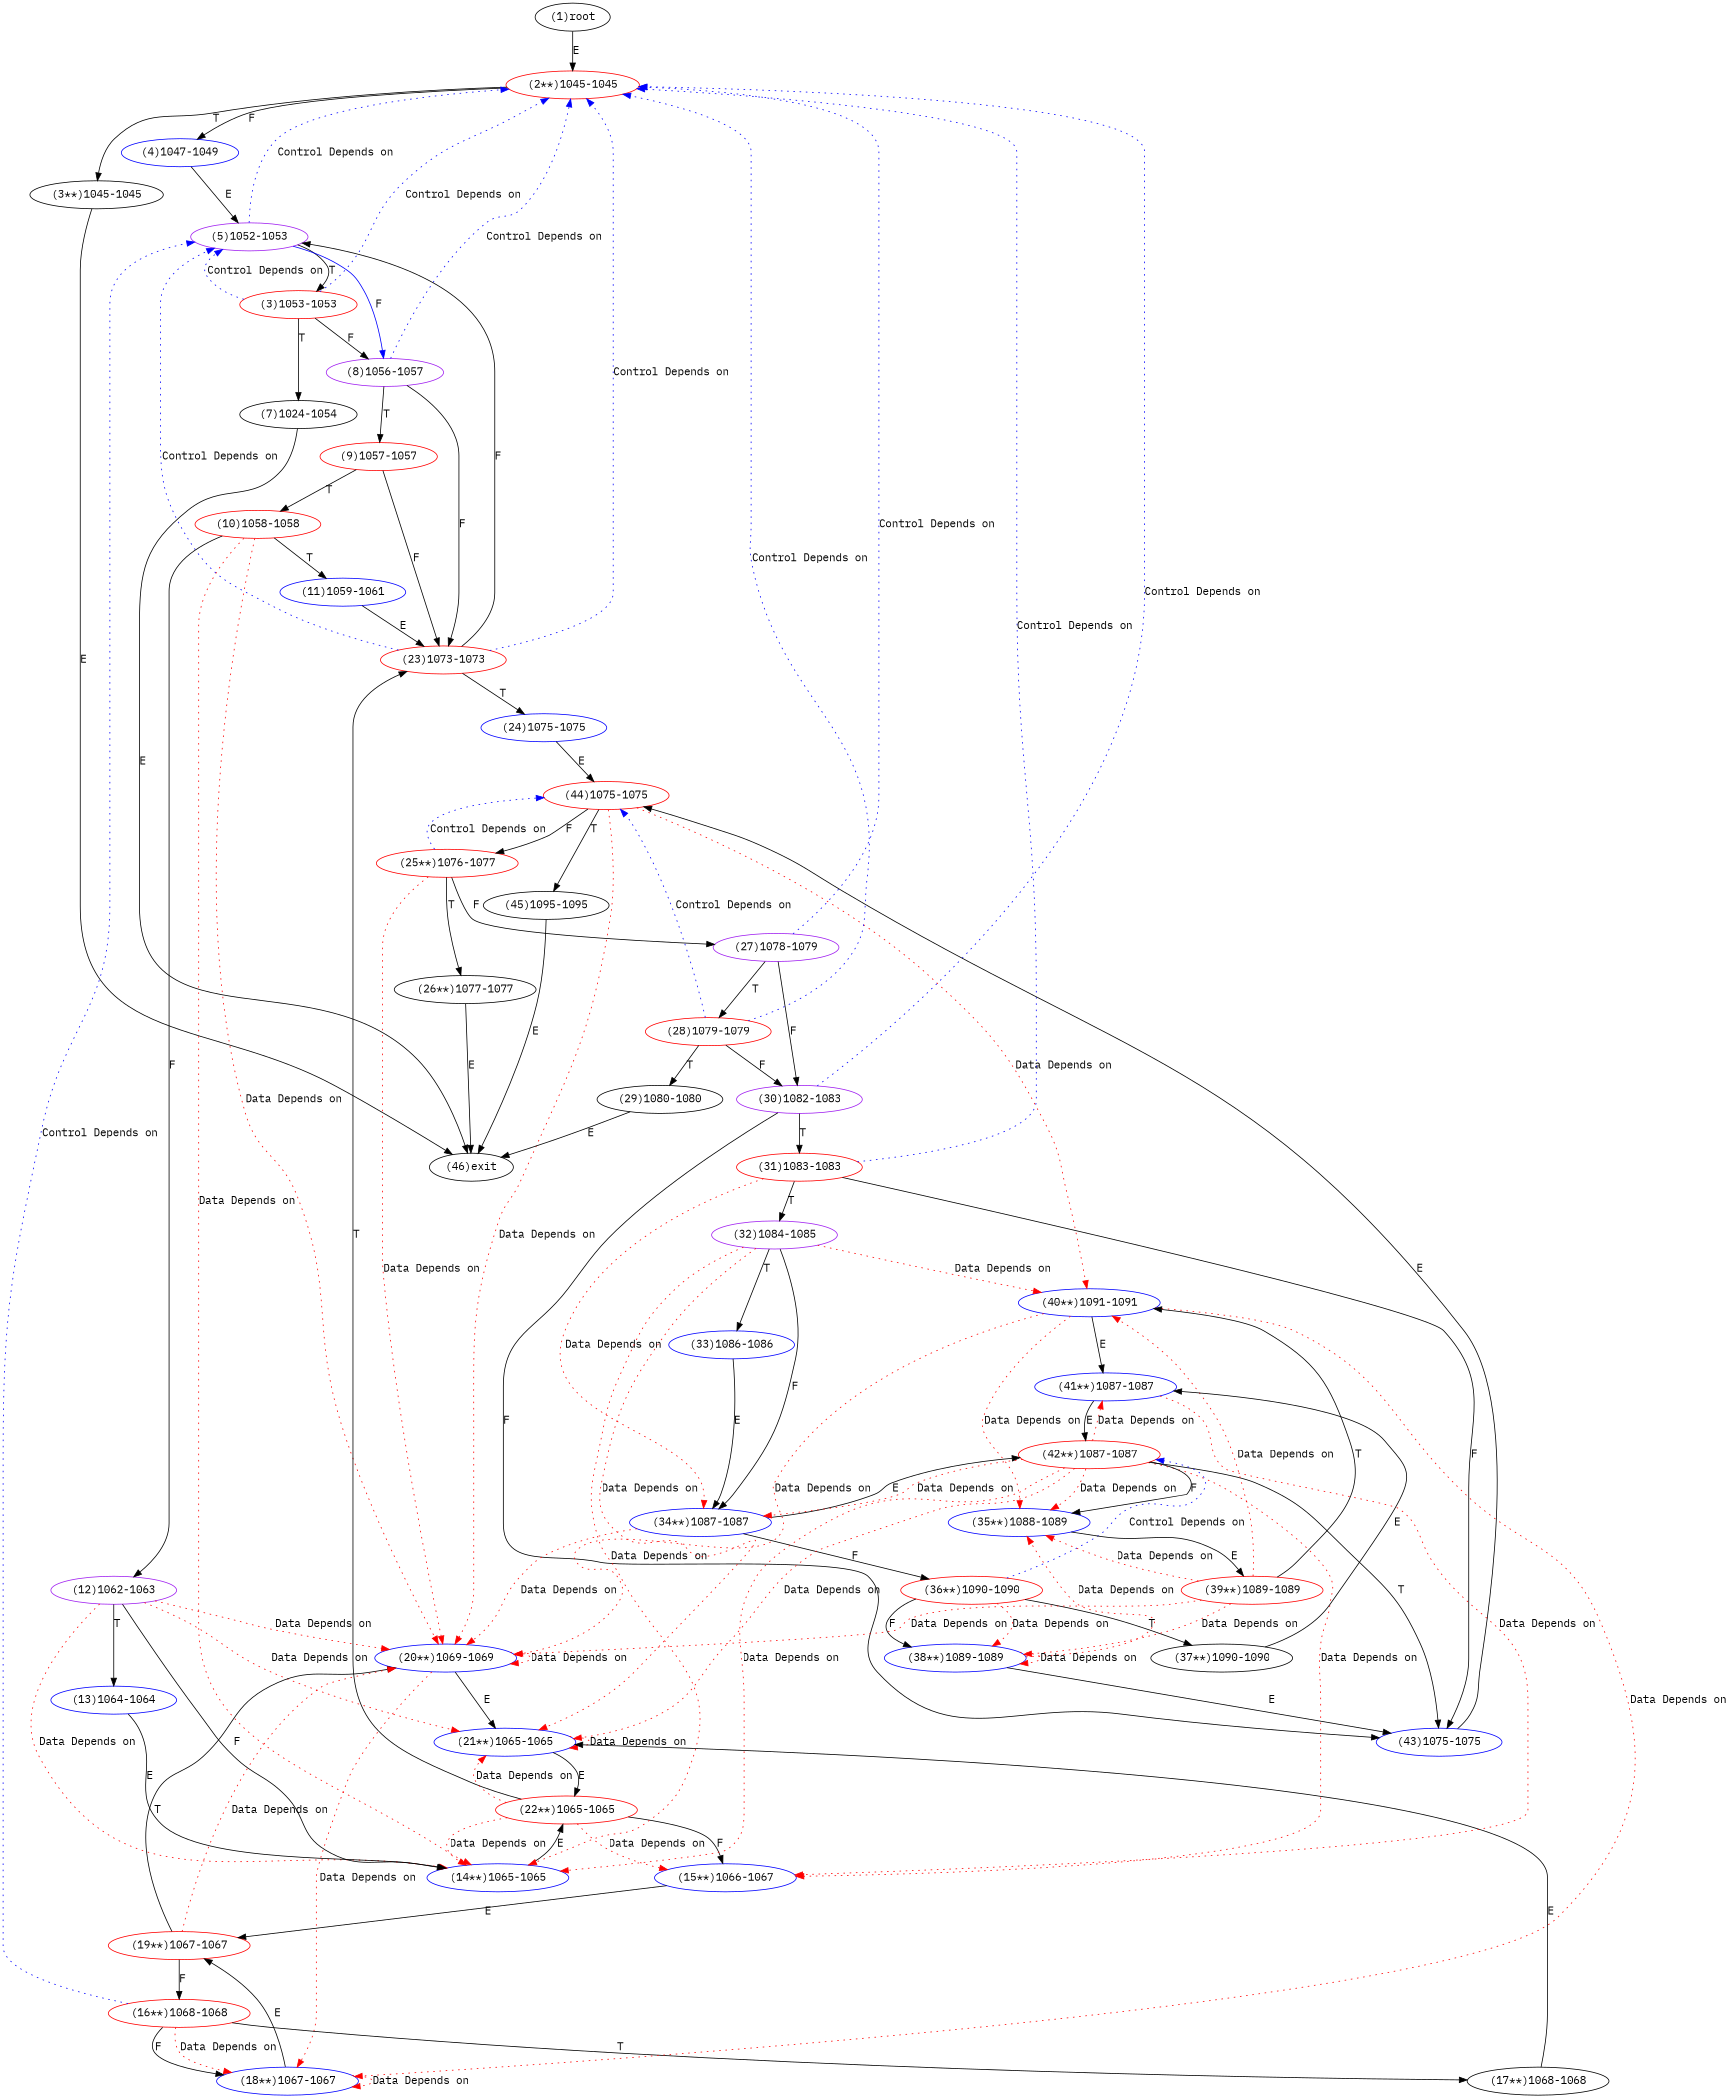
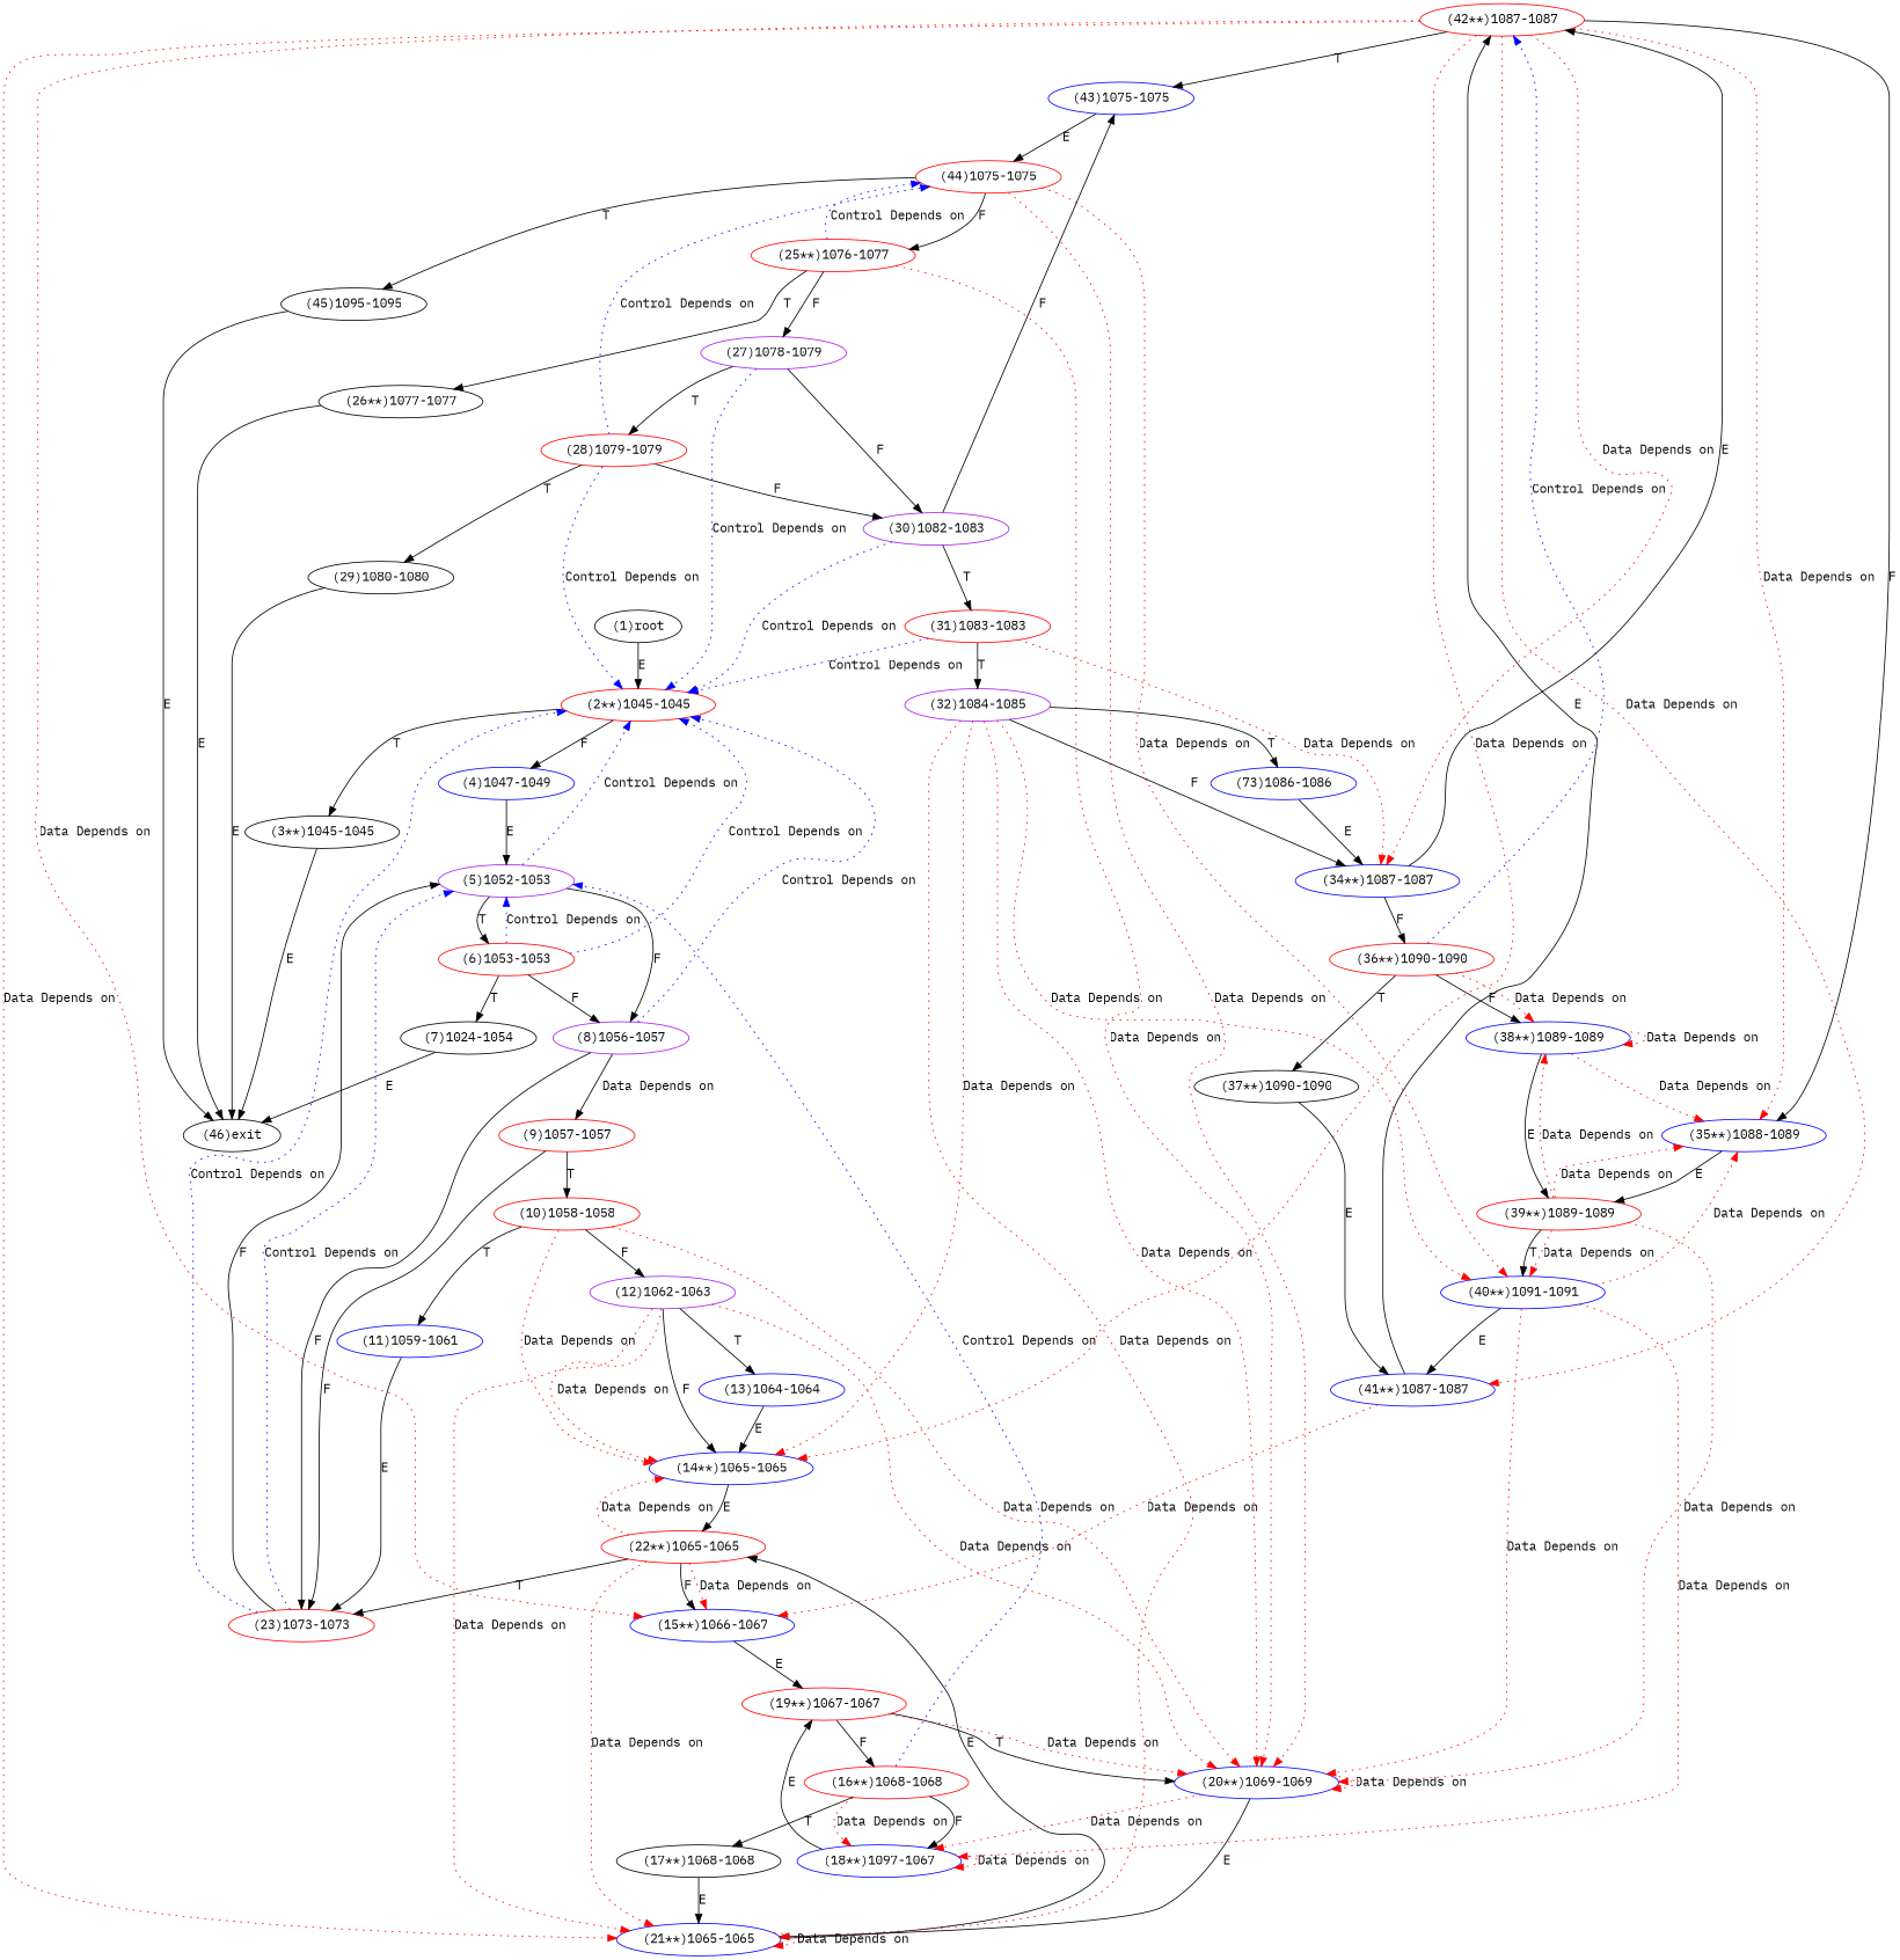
  digraph {
    fontname="IBM Plex Mono"
    node [fontname="IBM Plex Mono" color=blue]
    edge [fontname="IBM Plex Mono"]
    n1 [label="(1)root" color=""]
    n2 [color=red label="(2**)1045-1045"]
    n3 [label="(3**)1045-1045" color=""]
    n4 [label="(4)1047-1049"]
    n5 [label="(46)exit" color=""]
    n6 [color=purple label="(5)1052-1053"]
-   n7 [color=red label="(3)1053-1053"]
+   n7 [color=red label="(6)1053-1053"]
    n8 [color=purple label="(8)1056-1057"]
    n9 [label="(7)1024-1054" color=""]
    n10 [color=red label="(9)1057-1057"]
    n11 [color=red label="(23)1073-1073"]
    n12 [color=red label="(10)1058-1058"]
-   n13 [label="(24)1075-1075"]
    n14 [label="(11)1059-1061"]
    n15 [color=purple label="(12)1062-1063"]
    n16 [label="(14**)1065-1065"]
    n17 [label="(20**)1069-1069"]
    n18 [label="(13)1064-1064"]
    n19 [label="(21**)1065-1065"]
    n20 [color=red label="(22**)1065-1065"]
-   n21 [label="(18**)1067-1067"]
+   n21 [label="(18**)1097-1067"]
    n22 [label="(15**)1066-1067"]
    n23 [color=red label="(19**)1067-1067"]
    n24 [color=red label="(16**)1068-1068"]
    n25 [label="(17**)1068-1068" color=""]
    n26 [color=red label="(44)1075-1075"]
    n27 [color=red label="(25**)1076-1077"]
    n28 [color=purple label="(27)1078-1079"]
    n29 [label="(26**)1077-1077" color=""]
    n30 [color=red label="(28)1079-1079"]
    n31 [color=purple label="(30)1082-1083"]
    n32 [label="(40**)1091-1091"]
    n33 [label="(45)1095-1095" color=""]
    n34 [label="(29)1080-1080" color=""]
    n35 [color=red label="(31)1083-1083"]
    n36 [label="(43)1075-1075"]
    n37 [label="(34**)1087-1087"]
    n38 [color=purple label="(32)1084-1085"]
    n39 [color=red label="(42**)1087-1087"]
    n40 [color=red label="(36**)1090-1090"]
-   n41 [label="(33)1086-1086"]
+   n41 [label="(73)1086-1086"]
    n42 [label="(35**)1088-1089"]
    n43 [label="(41**)1087-1087"]
    n44 [color=red label="(39**)1089-1089"]
    n45 [label="(38**)1089-1089"]
    n46 [label="(37**)1090-1090" color=""]
    n1 -> n2 [label=E]
    n2 -> n3 [label=T]
    n2 -> n4 [label=F]
    n3 -> n5 [label=E]
    n4 -> n6 [label=E]
    n6 -> n2 [color=blue label="Control Depends on" style=dotted]
    n6 -> n7 [label=T]
-   n6 -> n8 [label=F color=blue]
+   n6 -> n8 [label=F]
    n7 -> n2 [color=blue label="Control Depends on" style=dotted]
    n7 -> n6 [color=blue label="Control Depends on" style=dotted]
    n7 -> n8 [label=F]
    n7 -> n9 [label=T]
    n8 -> n2 [color=blue label="Control Depends on" style=dotted]
-   n8 -> n10 [label=T]
+   n8 -> n10 [label="Data Depends on"]
    n8 -> n11 [label=F]
    n9 -> n5 [label=E]
    n10 -> n11 [label=F]
    n10 -> n12 [label=T]
    n11 -> n2 [color=blue label="Control Depends on" style=dotted]
    n11 -> n6 [label=F]
    n11 -> n6 [color=blue label="Control Depends on" style=dotted]
-   n11 -> n13 [label=T]
    n12 -> n14 [label=T]
    n12 -> n15 [label=F]
    n12 -> n16 [color=red label="Data Depends on" style=dotted]
    n12 -> n17 [color=red label="Data Depends on" style=dotted]
-   n13 -> n26 [label=E]
    n14 -> n11 [label=E]
    n15 -> n16 [label=F]
    n15 -> n16 [color=red label="Data Depends on" style=dotted]
    n15 -> n17 [color=red label="Data Depends on" style=dotted]
    n15 -> n18 [label=T]
    n15 -> n19 [color=red label="Data Depends on" style=dotted]
    n16 -> n20 [label=E]
    n17 -> n17 [color=red label="Data Depends on" style=dotted]
    n17 -> n19 [label=E]
    n17 -> n21 [color=red label="Data Depends on" style=dotted]
    n18 -> n16 [label=E]
    n19 -> n19 [color=red label="Data Depends on" style=dotted]
    n19 -> n20 [label=E]
    n20 -> n11 [label=T]
    n20 -> n16 [color=red label="Data Depends on" style=dotted]
    n20 -> n19 [color=red label="Data Depends on" style=dotted]
    n20 -> n22 [label=F]
    n20 -> n22 [color=red label="Data Depends on" style=dotted]
    n21 -> n21 [color=red label="Data Depends on" style=dotted]
    n21 -> n23 [label=E]
    n22 -> n23 [label=E]
    n23 -> n17 [label=T]
    n23 -> n17 [color=red label="Data Depends on" style=dotted]
    n23 -> n24 [label=F]
    n24 -> n6 [color=blue label="Control Depends on" style=dotted]
    n24 -> n21 [label=F]
    n24 -> n21 [color=red label="Data Depends on" style=dotted]
    n24 -> n25 [label=T]
    n25 -> n19 [label=E]
    n26 -> n17 [color=red label="Data Depends on" style=dotted]
    n26 -> n27 [label=F]
    n26 -> n32 [color=red label="Data Depends on" style=dotted]
    n26 -> n33 [label=T]
    n27 -> n17 [color=red label="Data Depends on" style=dotted]
    n27 -> n26 [color=blue label="Control Depends on" style=dotted]
    n27 -> n28 [label=F]
    n27 -> n29 [label=T]
    n28 -> n2 [color=blue label="Control Depends on" style=dotted]
    n28 -> n30 [label=T]
    n28 -> n31 [label=F]
    n29 -> n5 [label=E]
    n30 -> n2 [color=blue label="Control Depends on" style=dotted]
    n30 -> n26 [color=blue label="Control Depends on" style=dotted]
    n30 -> n31 [label=F]
    n30 -> n34 [label=T]
    n31 -> n2 [color=blue label="Control Depends on" style=dotted]
    n31 -> n35 [label=T]
    n31 -> n36 [label=F]
    n32 -> n17 [color=red label="Data Depends on" style=dotted]
    n32 -> n21 [color=red label="Data Depends on" style=dotted]
    n32 -> n42 [color=red label="Data Depends on" style=dotted]
    n32 -> n43 [label=E]
    n33 -> n5 [label=E]
    n34 -> n5 [label=E]
    n35 -> n2 [color=blue label="Control Depends on" style=dotted]
-   n35 -> n36 [label=F]
    n35 -> n37 [color=red label="Data Depends on" style=dotted]
    n35 -> n38 [label=T]
    n36 -> n26 [label=E]
    n37 -> n39 [label=E]
    n37 -> n40 [label=F]
    n38 -> n16 [color=red label="Data Depends on" style=dotted]
-   n37 -> n17 [color=red label="Data Depends on" style=dotted]
+   n38 -> n17 [color=red label="Data Depends on" style=dotted]
    n38 -> n19 [color=red label="Data Depends on" style=dotted]
    n38 -> n32 [color=red label="Data Depends on" style=dotted]
    n38 -> n37 [label=F]
    n38 -> n41 [label=T]
    n39 -> n16 [color=red label="Data Depends on" style=dotted]
    n39 -> n19 [color=red label="Data Depends on" style=dotted]
    n39 -> n22 [color=red label="Data Depends on" style=dotted]
    n39 -> n36 [label=T]
    n39 -> n37 [color=red label="Data Depends on" style=dotted]
    n39 -> n42 [label=F]
    n39 -> n42 [color=red label="Data Depends on" style=dotted]
    n39 -> n43 [color=red label="Data Depends on" style=dotted]
    n40 -> n39 [color=blue label="Control Depends on" style=dotted]
    n40 -> n45 [label=F]
    n40 -> n45 [color=red label="Data Depends on" style=dotted]
    n40 -> n46 [label=T]
    n41 -> n37 [label=E]
    n42 -> n44 [label=E]
    n43 -> n22 [color=red label="Data Depends on" style=dotted]
    n43 -> n39 [label=E]
    n44 -> n17 [color=red label="Data Depends on" style=dotted]
    n44 -> n32 [label=T]
    n44 -> n32 [color=red label="Data Depends on" style=dotted]
    n44 -> n42 [color=red label="Data Depends on" style=dotted]
    n44 -> n45 [color=red label="Data Depends on" style=dotted]
    n45 -> n42 [color=red label="Data Depends on" style=dotted]
-   n45 -> n36 [label=E]
+   n45 -> n44 [label=E]
    n45 -> n45 [color=red label="Data Depends on" style=dotted]
    n46 -> n43 [label=E]
  }
